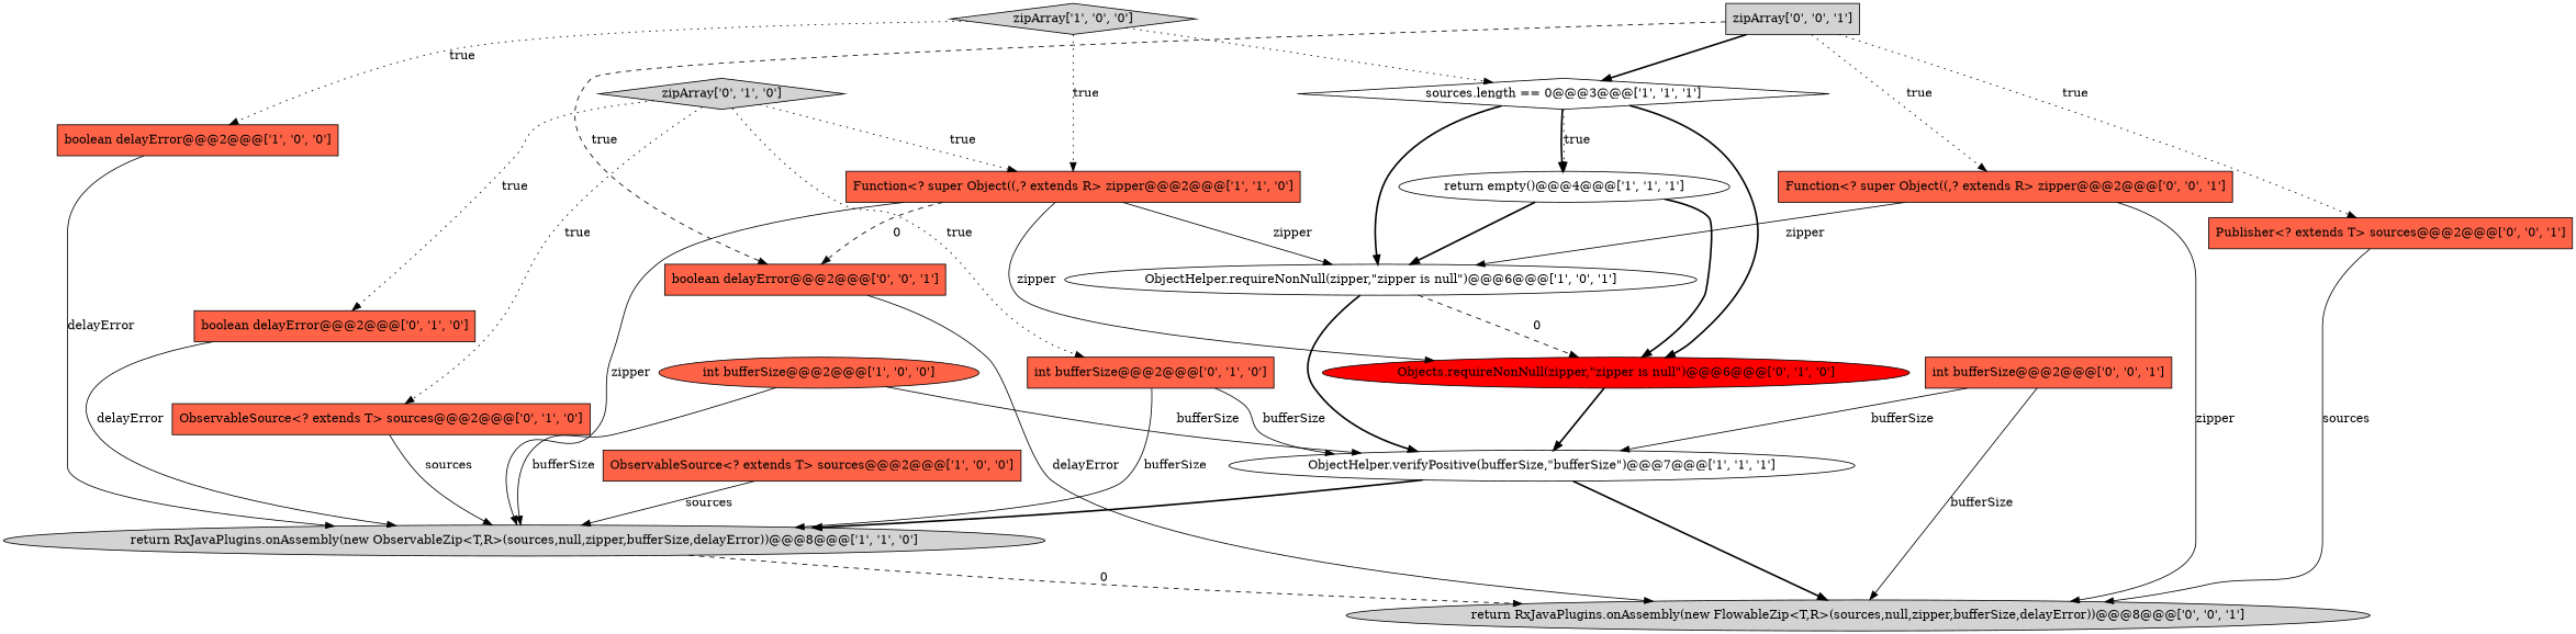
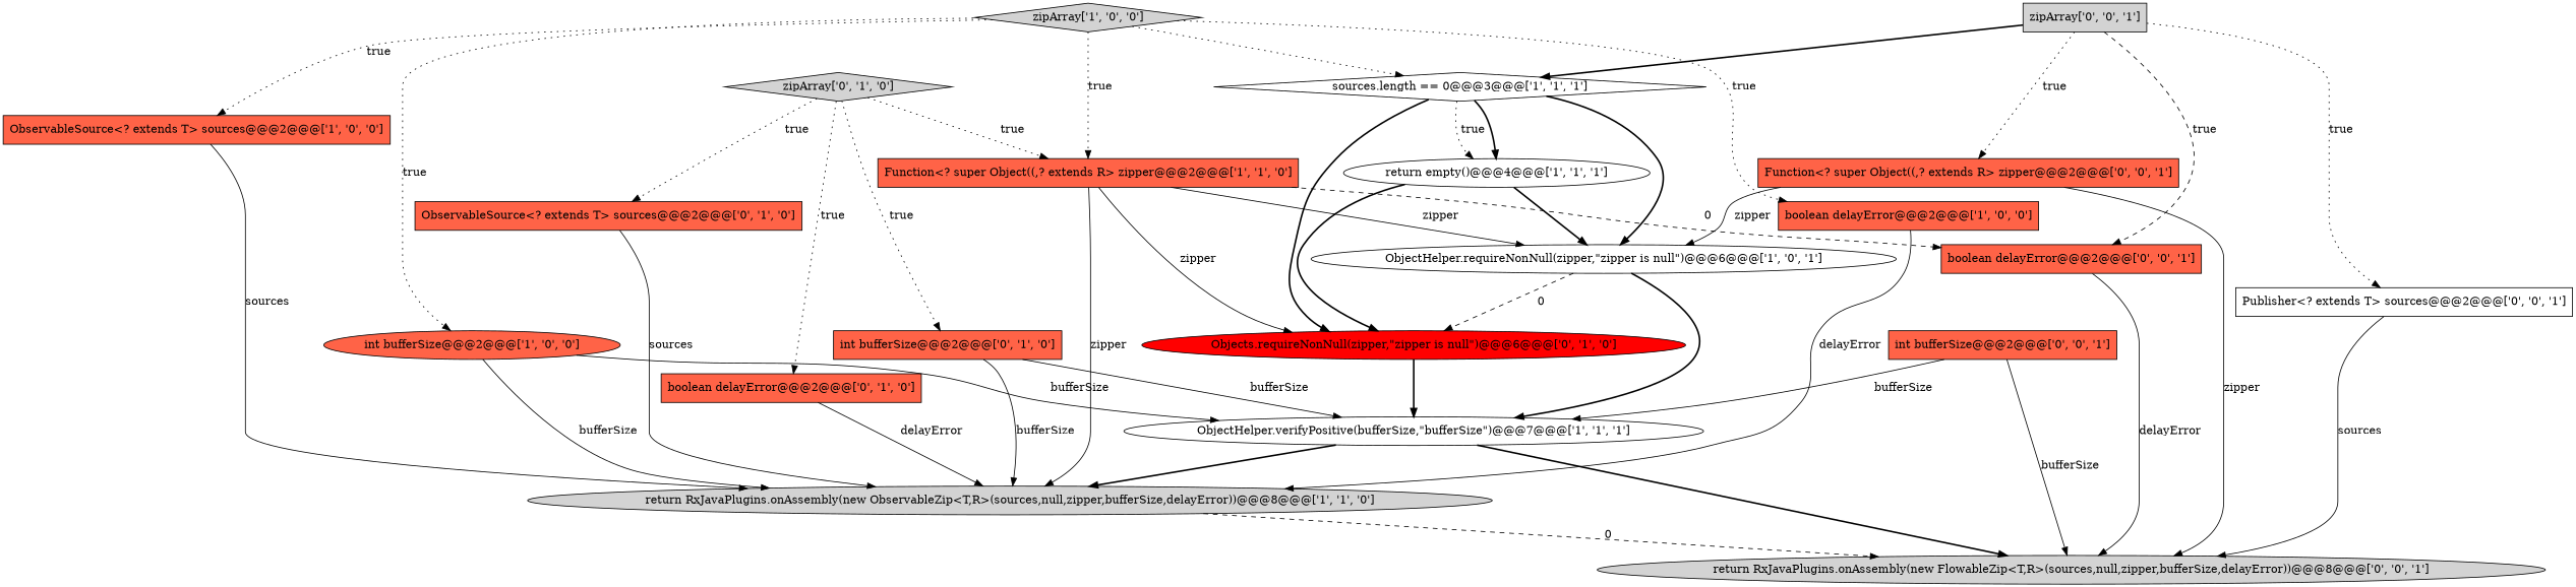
  digraph {
    node [fillcolor=tomato shape=box style=filled]
    edge [style=solid]
    n1 [label="ObservableSource<? extends T> sources@@@2@@@['1', '0', '0']"]
    n2 [fillcolor=lightgray label="return RxJavaPlugins.onAssembly(new ObservableZip<T,R>(sources,null,zipper,bufferSize,delayError))@@@8@@@['1', '1', '0']" shape=ellipse]
    n3 [fillcolor=lightgray label="return RxJavaPlugins.onAssembly(new FlowableZip<T,R>(sources,null,zipper,bufferSize,delayError))@@@8@@@['0', '0', '1']" shape=ellipse]
    n4 [label="boolean delayError@@@2@@@['1', '0', '0']"]
    n5 [fillcolor=white label="sources.length == 0@@@3@@@['1', '1', '1']" shape=diamond]
    n6 [fillcolor=white label="return empty()@@@4@@@['1', '1', '1']" shape=ellipse]
    n7 [fillcolor=white label="ObjectHelper.requireNonNull(zipper,\"zipper is null\")@@@6@@@['1', '0', '1']" shape=ellipse]
    n8 [fillcolor=red label="Objects.requireNonNull(zipper,\"zipper is null\")@@@6@@@['0', '1', '0']" shape=ellipse]
    n9 [fillcolor=white label="ObjectHelper.verifyPositive(bufferSize,\"bufferSize\")@@@7@@@['1', '1', '1']" shape=ellipse]
    n10 [fillcolor=lightgray label="zipArray['0', '1', '0']" shape=diamond]
    n11 [label="boolean delayError@@@2@@@['0', '1', '0']"]
    n12 [label="Function<? super Object((,? extends R> zipper@@@2@@@['1', '1', '0']"]
    n13 [label="ObservableSource<? extends T> sources@@@2@@@['0', '1', '0']"]
    n14 [label="int bufferSize@@@2@@@['0', '1', '0']"]
    n15 [label="boolean delayError@@@2@@@['0', '0', '1']"]
    n16 [label="int bufferSize@@@2@@@['1', '0', '0']" shape=ellipse]
-   n17 [label="Publisher<? extends T> sources@@@2@@@['0', '0', '1']"]
+   n17 [fillcolor=white label="Publisher<? extends T> sources@@@2@@@['0', '0', '1']"]
    n18 [label="int bufferSize@@@2@@@['0', '0', '1']"]
    n19 [fillcolor=lightgray label="zipArray['0', '0', '1']"]
    n20 [label="Function<? super Object((,? extends R> zipper@@@2@@@['0', '0', '1']"]
    n21 [fillcolor=lightgray label="zipArray['1', '0', '0']" shape=diamond]
    n1 -> n2 [label=sources]
    n2 -> n3 [label=0 style=dashed]
    n4 -> n2 [label=delayError]
    n5 -> n6 [label=true style=dotted]
    n5 -> n6 [style=bold]
    n5 -> n7 [style=bold]
    n5 -> n8 [style=bold]
    n6 -> n7 [style=bold]
    n6 -> n8 [style=bold]
    n7 -> n8 [label=0 style=dashed]
    n7 -> n9 [style=bold]
    n8 -> n9 [style=bold]
    n9 -> n2 [style=bold]
    n9 -> n3 [style=bold]
    n10 -> n11 [label=true style=dotted]
    n10 -> n12 [label=true style=dotted]
    n10 -> n13 [label=true style=dotted]
    n10 -> n14 [label=true style=dotted]
    n11 -> n2 [label=delayError]
    n12 -> n2 [label=zipper]
    n12 -> n7 [label=zipper]
    n12 -> n8 [label=zipper]
    n12 -> n15 [label=0 style=dashed]
    n13 -> n2 [label=sources]
    n14 -> n2 [label=bufferSize]
    n14 -> n9 [label=bufferSize]
    n15 -> n3 [label=delayError]
    n16 -> n2 [label=bufferSize]
    n16 -> n9 [label=bufferSize]
    n17 -> n3 [label=sources]
    n18 -> n3 [label=bufferSize]
    n18 -> n9 [label=bufferSize]
    n19 -> n5 [style=bold]
    n19 -> n15 [label=true style=dashed]
    n19 -> n17 [label=true style=dotted]
    n19 -> n20 [label=true style=dotted]
    n20 -> n3 [label=zipper]
    n20 -> n7 [label=zipper]
+   n21 -> n1 [label=true style=dotted]
    n21 -> n4 [label=true style=dotted]
    n21 -> n5 [style=dotted]
    n21 -> n12 [label=true style=dotted]
+   n21 -> n16 [label=true style=dotted]
  }
